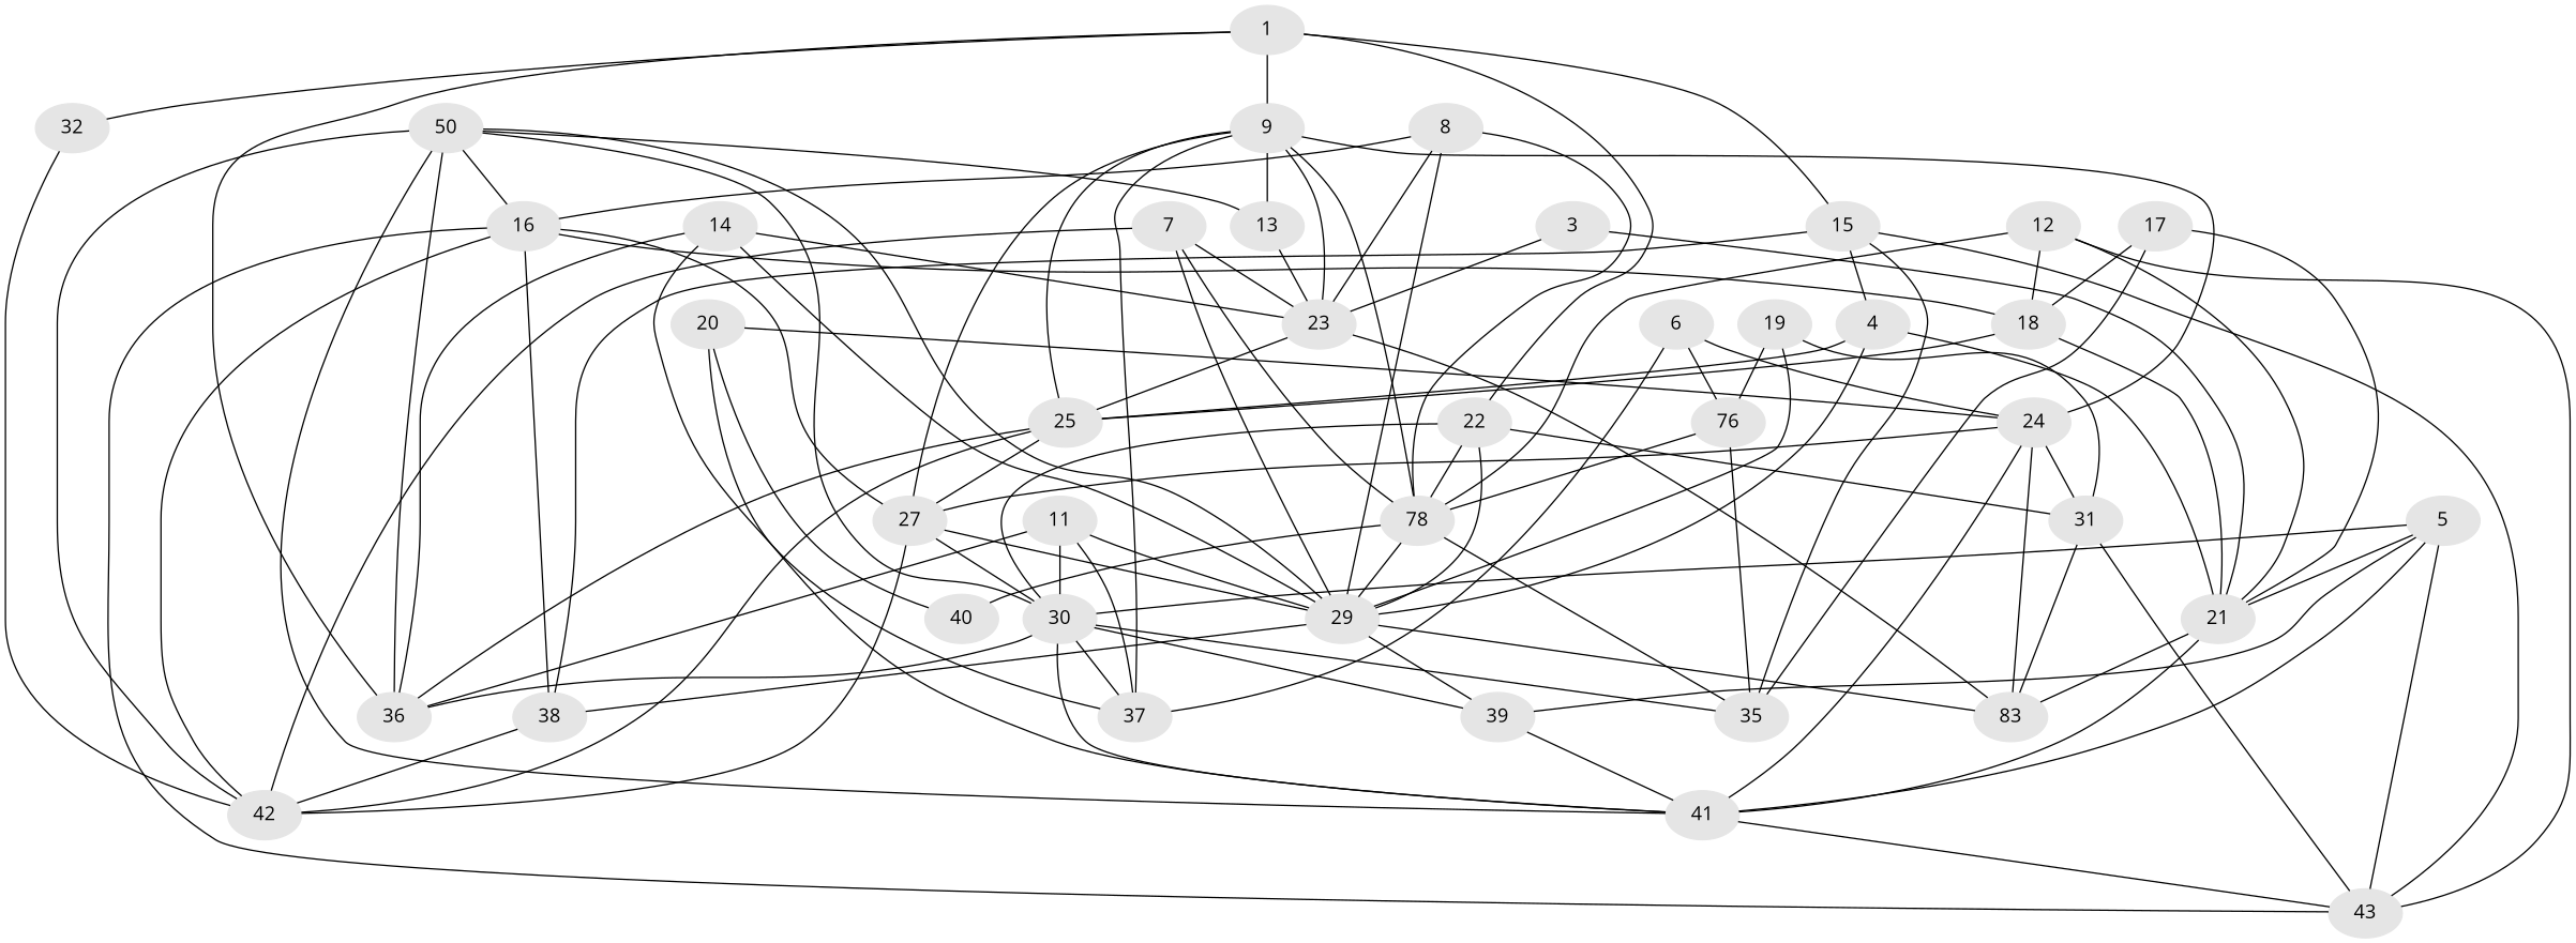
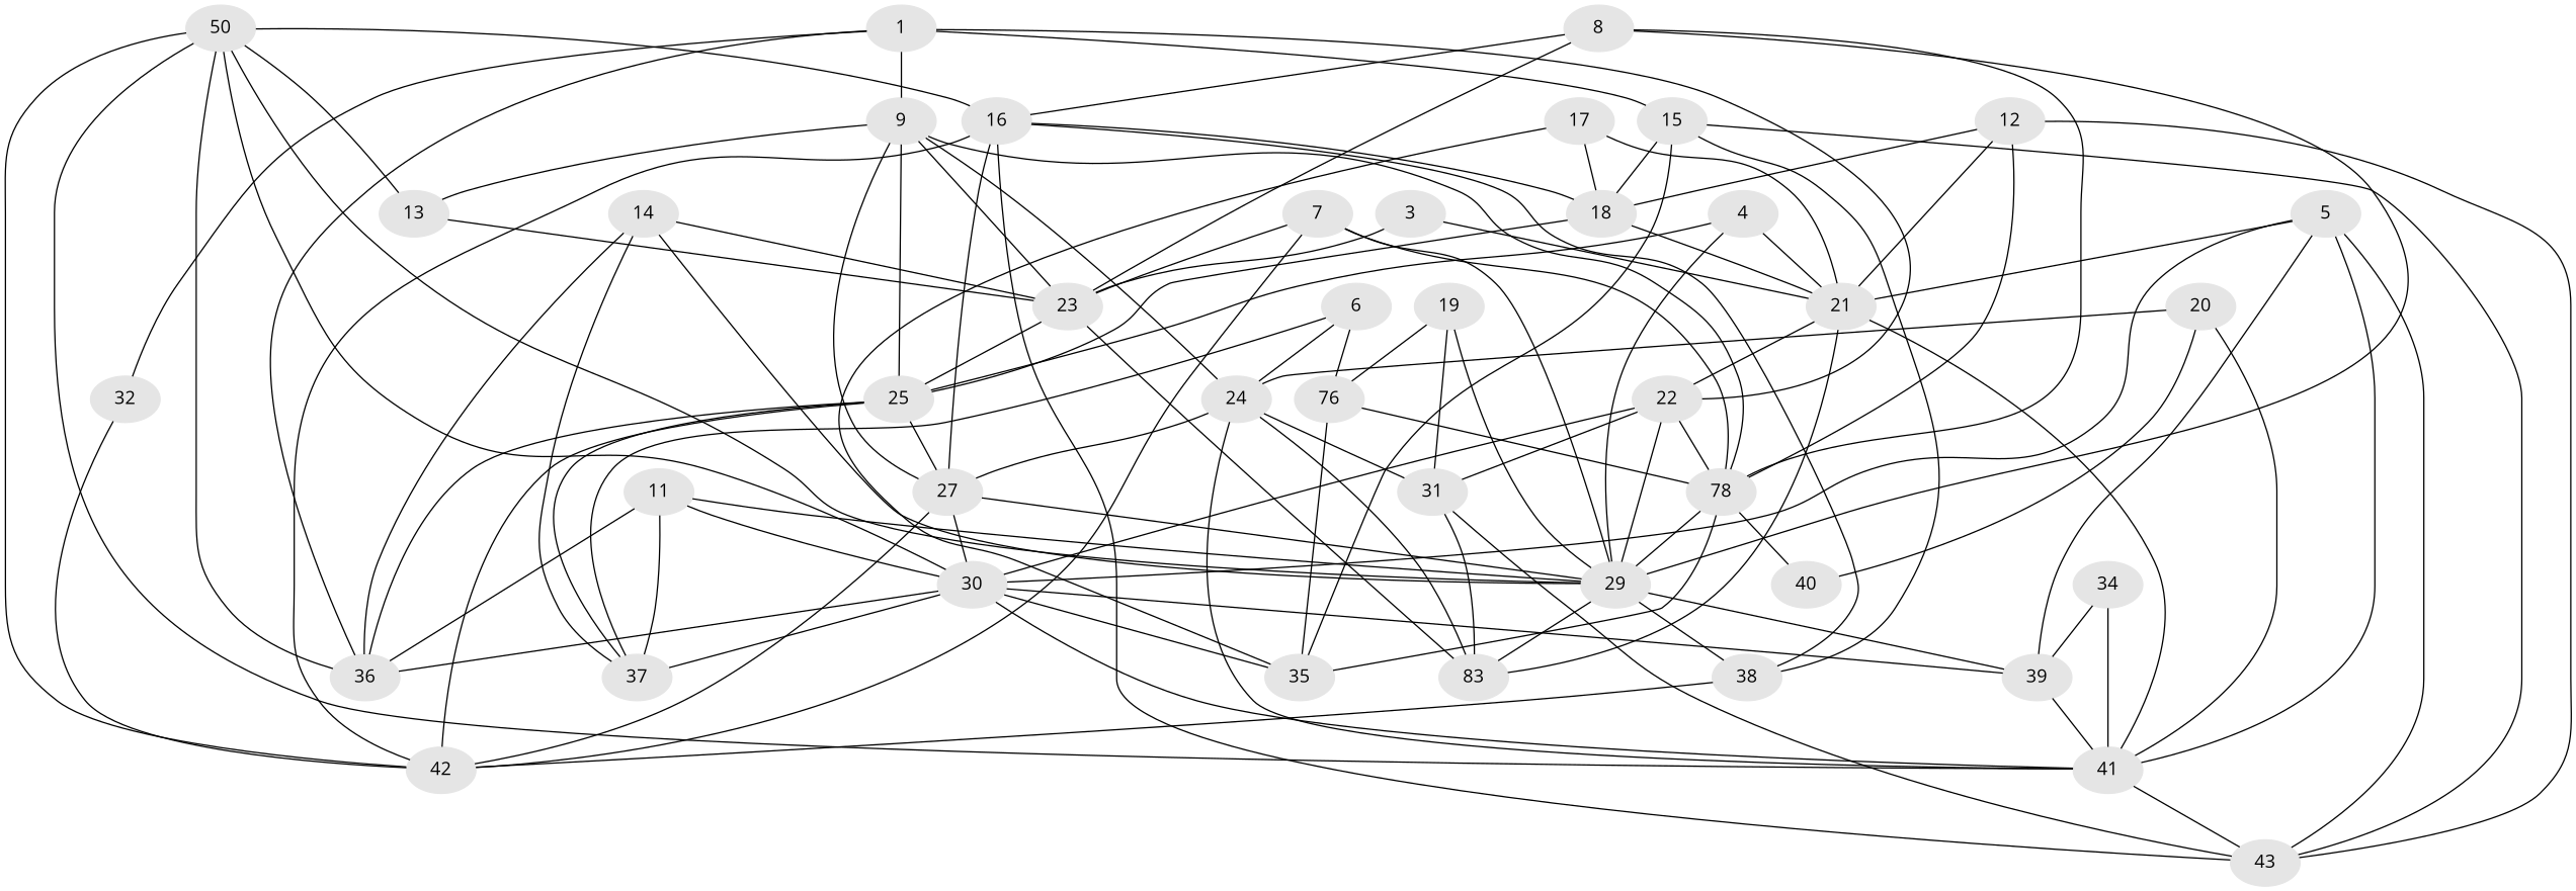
  graph {
    fontname="Open Sans"
    node [color=gray90 fontname="Open Sans" style=filled]
    edge [fontname="Open Sans" weight=1.0]
    1
    9
    15
    22
    32
    36
    25
    23
    24
    n10 [label=78]
    13
    27
    18
    43
    35
    38
    29
    30
    31
    42
    37
    n22 [label=76]
    n23 [label=83]
    3
    21
    41
    4
    39
    5
    6
    7
    40
    8
    16
    n35 [label=50]
    11
    12
    14
    17
    19
    20
+   34
    1 -- 9
    1 -- 15 [weight=2.0]
    1 -- 22
    1 -- 32
    1 -- 36 [weight=2.0]
    9 -- 25
    9 -- 23
    9 -- 24
    9 -- n10
    9 -- 13
    9 -- 27
-   15 -- 4
+   15 -- 18
    15 -- 43
    15 -- 35
    15 -- 38
    22 -- n10
    22 -- 29
    22 -- 30
    22 -- 31
    32 -- 42
    25 -- 36
    25 -- 27
    25 -- 42
-   9 -- 37
+   25 -- 37
    23 -- 25
    23 -- n23
    24 -- 27
    24 -- 31
    24 -- n23
    24 -- 41
    n10 -- 35
    n10 -- 29
    n10 -- 40
    13 -- 23
    27 -- 29
    27 -- 30
    27 -- 42
    18 -- 25
    18 -- 21
    38 -- 42
    29 -- 38
    29 -- n23
    29 -- 39
    30 -- 36
    30 -- 35
    30 -- 37
    30 -- 41
    30 -- 39
    31 -- 43
    31 -- n23
    n22 -- n10
    n22 -- 35
    3 -- 23
    3 -- 21
+   21 -- 22
    21 -- n23
    21 -- 41
    41 -- 43
    4 -- 25
    4 -- 29
    4 -- 21
    39 -- 41
    5 -- 43
    5 -- 30
    5 -- 21
    5 -- 41
    5 -- 39
    6 -- 24
    6 -- 37
    6 -- n22
    7 -- 23
    7 -- n10
    7 -- 29
    7 -- 42
    8 -- 23
    8 -- n10
    8 -- 29
    8 -- 16
    16 -- 27
    16 -- 18
    16 -- 43
    16 -- 38
    16 -- 42
    n35 -- 36 [weight=2.0]
    n35 -- 13
    n35 -- 29
    n35 -- 30
    n35 -- 42
    n35 -- 41
    n35 -- 16
    11 -- 36
    11 -- 29
    11 -- 30
    11 -- 37
    12 -- n10
    12 -- 18
    12 -- 43
    12 -- 21
    14 -- 36
    14 -- 23
    14 -- 29
    14 -- 37
    17 -- 18
    17 -- 35
    17 -- 21
    19 -- 29
    19 -- 31
    19 -- n22
    20 -- 24
    20 -- 41
    20 -- 40
+   34 -- 41
+   34 -- 39
  }
